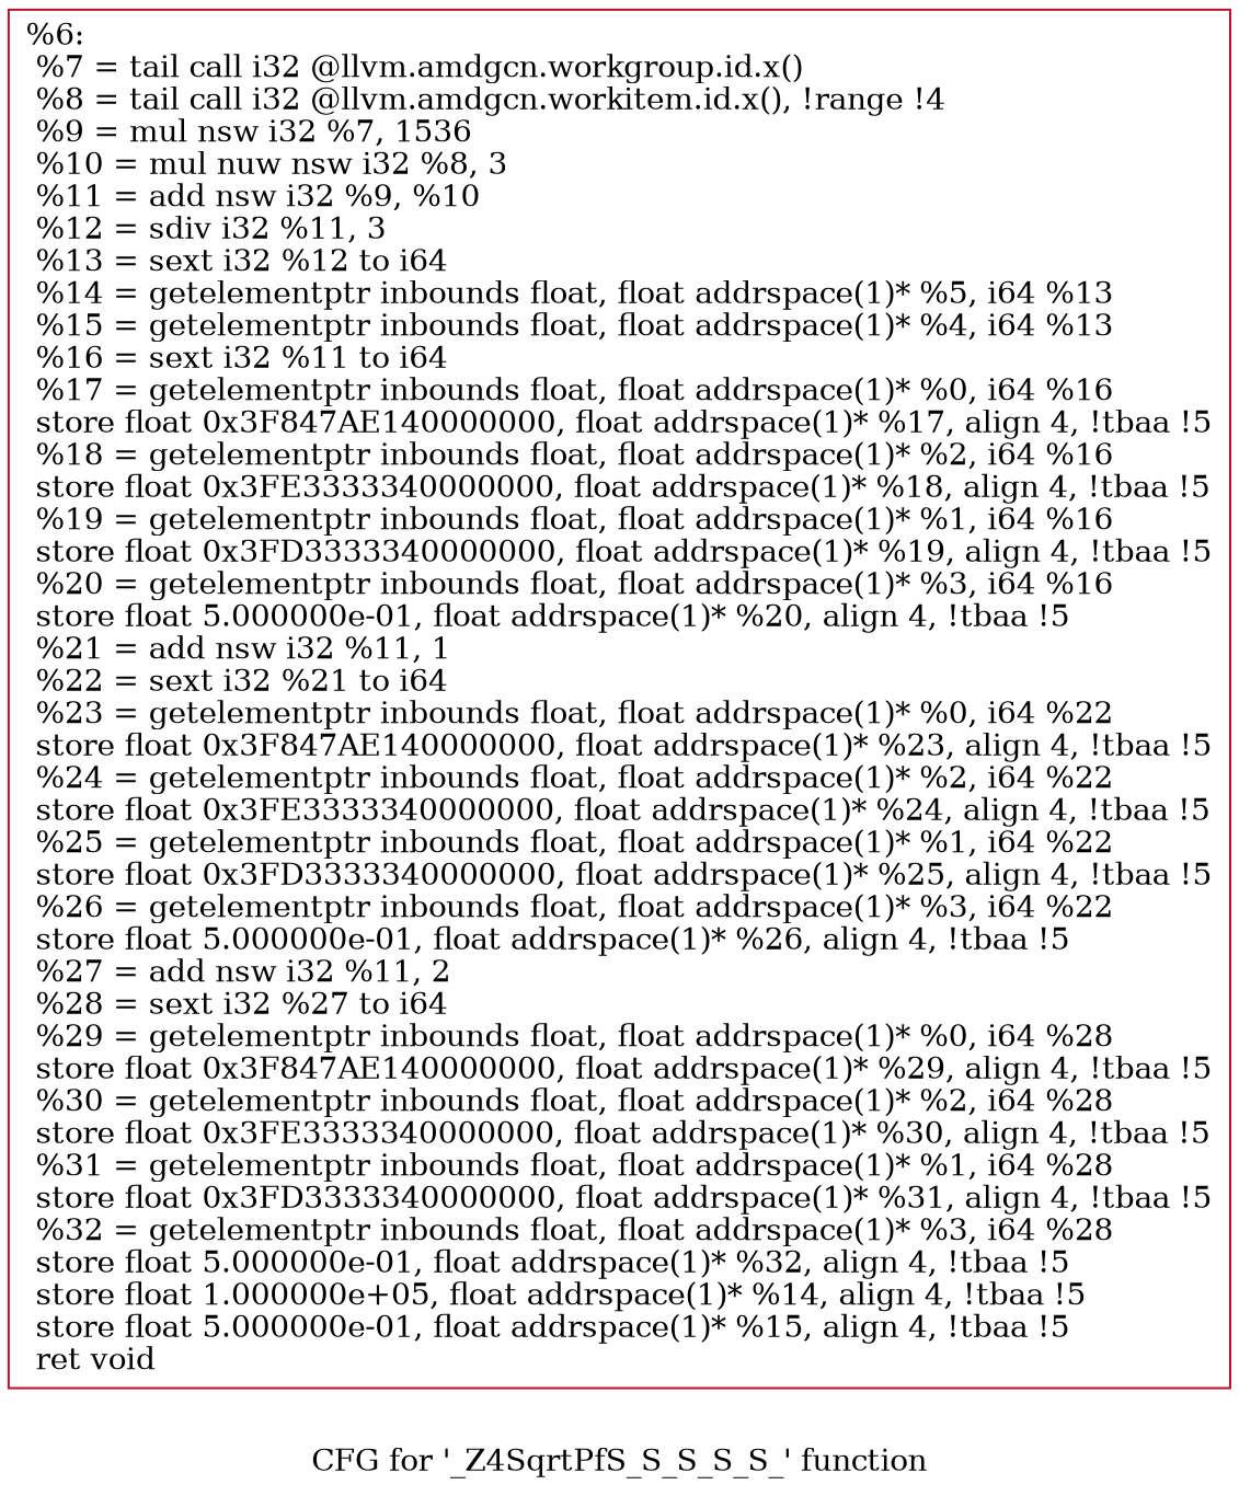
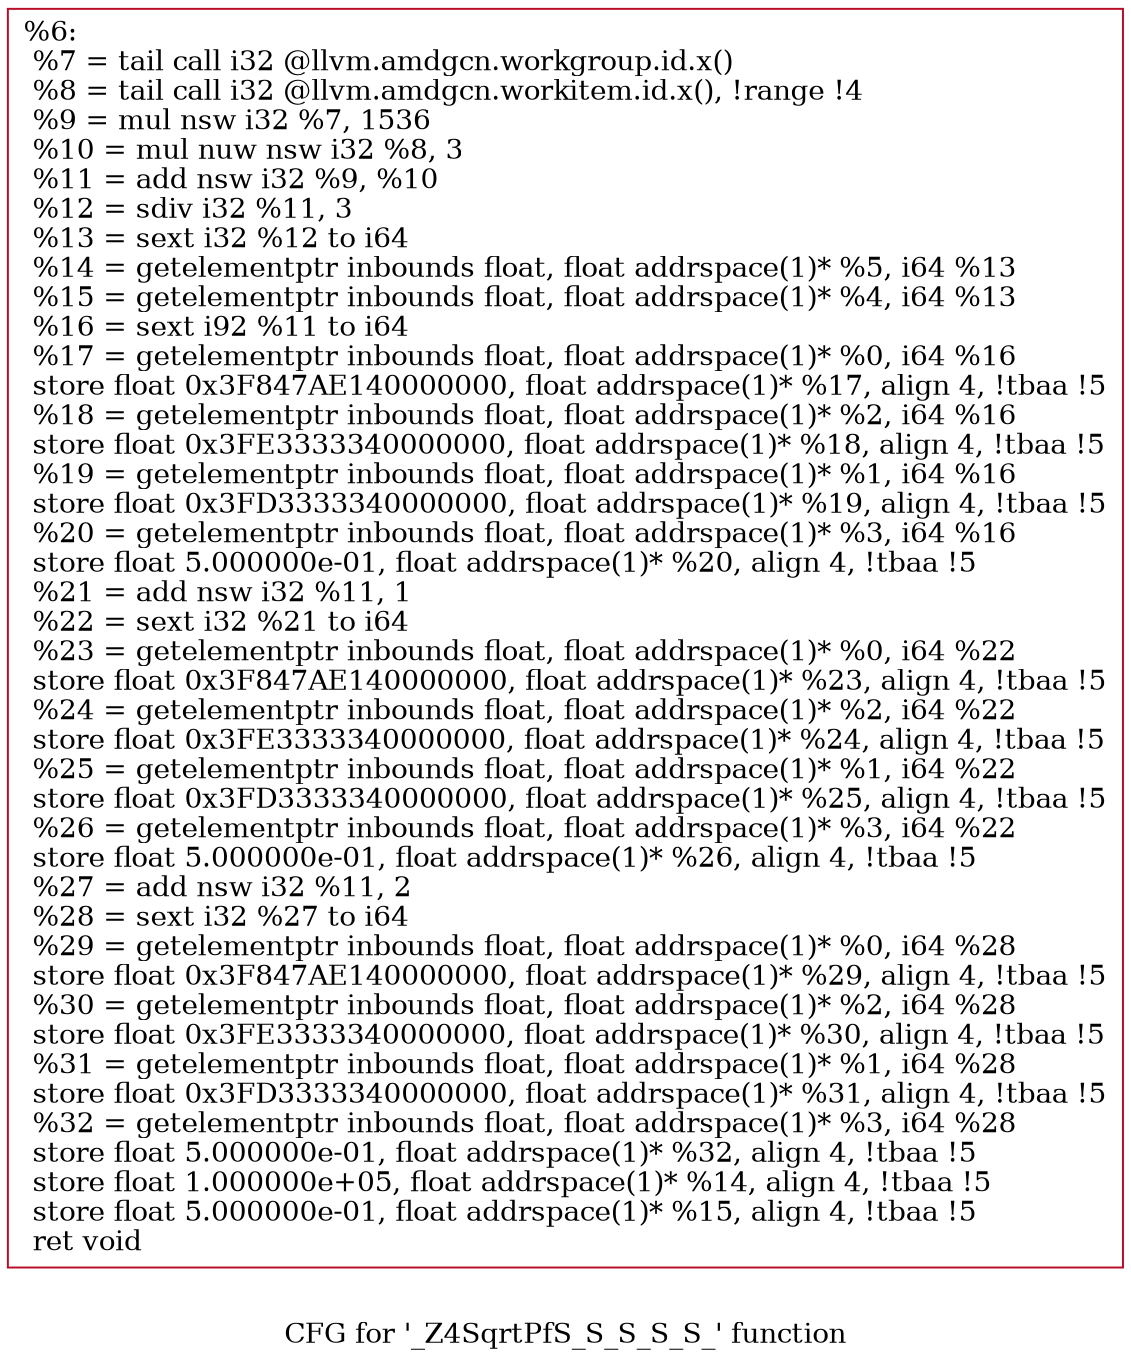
  digraph {
    label="CFG for '_Z4SqrtPfS_S_S_S_S_' function"
-   n1 [color="#b70d28ff" fillcolor=white label="{%6:\l  %7 = tail call i32 @llvm.amdgcn.workgroup.id.x()\l  %8 = tail call i32 @llvm.amdgcn.workitem.id.x(), !range !4\l  %9 = mul nsw i32 %7, 1536\l  %10 = mul nuw nsw i32 %8, 3\l  %11 = add nsw i32 %9, %10\l  %12 = sdiv i32 %11, 3\l  %13 = sext i32 %12 to i64\l  %14 = getelementptr inbounds float, float addrspace(1)* %5, i64 %13\l  %15 = getelementptr inbounds float, float addrspace(1)* %4, i64 %13\l  %16 = sext i32 %11 to i64\l  %17 = getelementptr inbounds float, float addrspace(1)* %0, i64 %16\l  store float 0x3F847AE140000000, float addrspace(1)* %17, align 4, !tbaa !5\l  %18 = getelementptr inbounds float, float addrspace(1)* %2, i64 %16\l  store float 0x3FE3333340000000, float addrspace(1)* %18, align 4, !tbaa !5\l  %19 = getelementptr inbounds float, float addrspace(1)* %1, i64 %16\l  store float 0x3FD3333340000000, float addrspace(1)* %19, align 4, !tbaa !5\l  %20 = getelementptr inbounds float, float addrspace(1)* %3, i64 %16\l  store float 5.000000e-01, float addrspace(1)* %20, align 4, !tbaa !5\l  %21 = add nsw i32 %11, 1\l  %22 = sext i32 %21 to i64\l  %23 = getelementptr inbounds float, float addrspace(1)* %0, i64 %22\l  store float 0x3F847AE140000000, float addrspace(1)* %23, align 4, !tbaa !5\l  %24 = getelementptr inbounds float, float addrspace(1)* %2, i64 %22\l  store float 0x3FE3333340000000, float addrspace(1)* %24, align 4, !tbaa !5\l  %25 = getelementptr inbounds float, float addrspace(1)* %1, i64 %22\l  store float 0x3FD3333340000000, float addrspace(1)* %25, align 4, !tbaa !5\l  %26 = getelementptr inbounds float, float addrspace(1)* %3, i64 %22\l  store float 5.000000e-01, float addrspace(1)* %26, align 4, !tbaa !5\l  %27 = add nsw i32 %11, 2\l  %28 = sext i32 %27 to i64\l  %29 = getelementptr inbounds float, float addrspace(1)* %0, i64 %28\l  store float 0x3F847AE140000000, float addrspace(1)* %29, align 4, !tbaa !5\l  %30 = getelementptr inbounds float, float addrspace(1)* %2, i64 %28\l  store float 0x3FE3333340000000, float addrspace(1)* %30, align 4, !tbaa !5\l  %31 = getelementptr inbounds float, float addrspace(1)* %1, i64 %28\l  store float 0x3FD3333340000000, float addrspace(1)* %31, align 4, !tbaa !5\l  %32 = getelementptr inbounds float, float addrspace(1)* %3, i64 %28\l  store float 5.000000e-01, float addrspace(1)* %32, align 4, !tbaa !5\l  store float 1.000000e+05, float addrspace(1)* %14, align 4, !tbaa !5\l  store float 5.000000e-01, float addrspace(1)* %15, align 4, !tbaa !5\l  ret void\l}" shape=record style=filled]
+   n1 [color="#b70d28ff" fillcolor=white label="{%6:\l  %7 = tail call i32 @llvm.amdgcn.workgroup.id.x()\l  %8 = tail call i32 @llvm.amdgcn.workitem.id.x(), !range !4\l  %9 = mul nsw i32 %7, 1536\l  %10 = mul nuw nsw i32 %8, 3\l  %11 = add nsw i32 %9, %10\l  %12 = sdiv i32 %11, 3\l  %13 = sext i32 %12 to i64\l  %14 = getelementptr inbounds float, float addrspace(1)* %5, i64 %13\l  %15 = getelementptr inbounds float, float addrspace(1)* %4, i64 %13\l  %16 = sext i92 %11 to i64\l  %17 = getelementptr inbounds float, float addrspace(1)* %0, i64 %16\l  store float 0x3F847AE140000000, float addrspace(1)* %17, align 4, !tbaa !5\l  %18 = getelementptr inbounds float, float addrspace(1)* %2, i64 %16\l  store float 0x3FE3333340000000, float addrspace(1)* %18, align 4, !tbaa !5\l  %19 = getelementptr inbounds float, float addrspace(1)* %1, i64 %16\l  store float 0x3FD3333340000000, float addrspace(1)* %19, align 4, !tbaa !5\l  %20 = getelementptr inbounds float, float addrspace(1)* %3, i64 %16\l  store float 5.000000e-01, float addrspace(1)* %20, align 4, !tbaa !5\l  %21 = add nsw i32 %11, 1\l  %22 = sext i32 %21 to i64\l  %23 = getelementptr inbounds float, float addrspace(1)* %0, i64 %22\l  store float 0x3F847AE140000000, float addrspace(1)* %23, align 4, !tbaa !5\l  %24 = getelementptr inbounds float, float addrspace(1)* %2, i64 %22\l  store float 0x3FE3333340000000, float addrspace(1)* %24, align 4, !tbaa !5\l  %25 = getelementptr inbounds float, float addrspace(1)* %1, i64 %22\l  store float 0x3FD3333340000000, float addrspace(1)* %25, align 4, !tbaa !5\l  %26 = getelementptr inbounds float, float addrspace(1)* %3, i64 %22\l  store float 5.000000e-01, float addrspace(1)* %26, align 4, !tbaa !5\l  %27 = add nsw i32 %11, 2\l  %28 = sext i32 %27 to i64\l  %29 = getelementptr inbounds float, float addrspace(1)* %0, i64 %28\l  store float 0x3F847AE140000000, float addrspace(1)* %29, align 4, !tbaa !5\l  %30 = getelementptr inbounds float, float addrspace(1)* %2, i64 %28\l  store float 0x3FE3333340000000, float addrspace(1)* %30, align 4, !tbaa !5\l  %31 = getelementptr inbounds float, float addrspace(1)* %1, i64 %28\l  store float 0x3FD3333340000000, float addrspace(1)* %31, align 4, !tbaa !5\l  %32 = getelementptr inbounds float, float addrspace(1)* %3, i64 %28\l  store float 5.000000e-01, float addrspace(1)* %32, align 4, !tbaa !5\l  store float 1.000000e+05, float addrspace(1)* %14, align 4, !tbaa !5\l  store float 5.000000e-01, float addrspace(1)* %15, align 4, !tbaa !5\l  ret void\l}" shape=record style=filled]
  }
